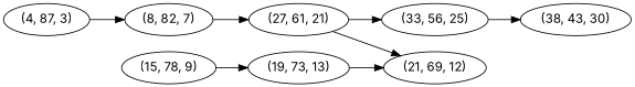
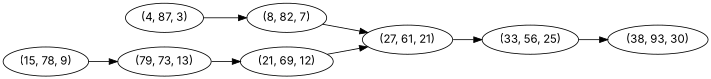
  digraph {
    fontname=Inter
    rankdir=LR
    node [fontname=Inter]
    edge [fontname=Inter]
    "(4, 87, 3)"
    "(8, 82, 7)"
    "(27, 61, 21)"
    "(15, 78, 9)"
-   "(19, 73, 13)"
+   "(19, 73, 13)" [label="(79, 73, 13)"]
    n6 [label="(21, 69, 12)"]
    "(33, 56, 25)"
-   "(38, 43, 30)"
+   "(38, 43, 30)" [label="(38, 93, 30)"]
    "(4, 87, 3)" -> "(8, 82, 7)"
    "(8, 82, 7)" -> "(27, 61, 21)"
    "(27, 61, 21)" -> "(33, 56, 25)"
    "(15, 78, 9)" -> "(19, 73, 13)"
    "(19, 73, 13)" -> n6
-   "(27, 61, 21)" -> n6
+   n6 -> "(27, 61, 21)"
    "(33, 56, 25)" -> "(38, 43, 30)"
  }
